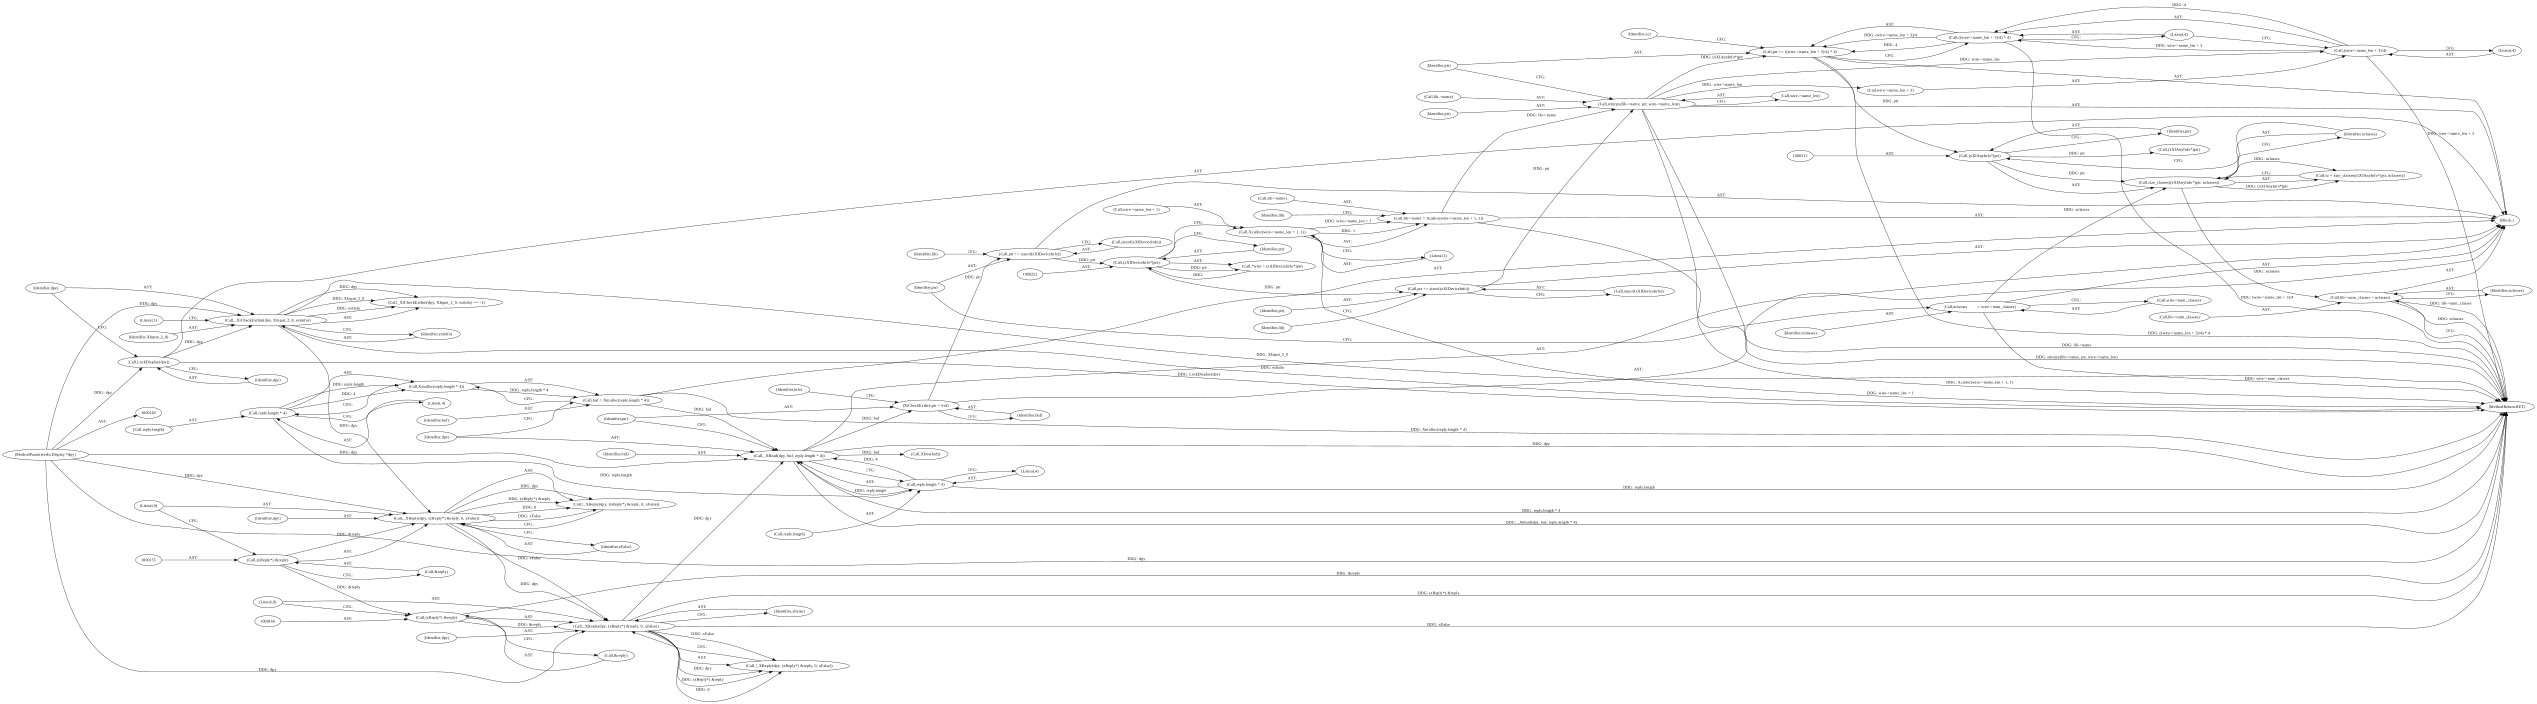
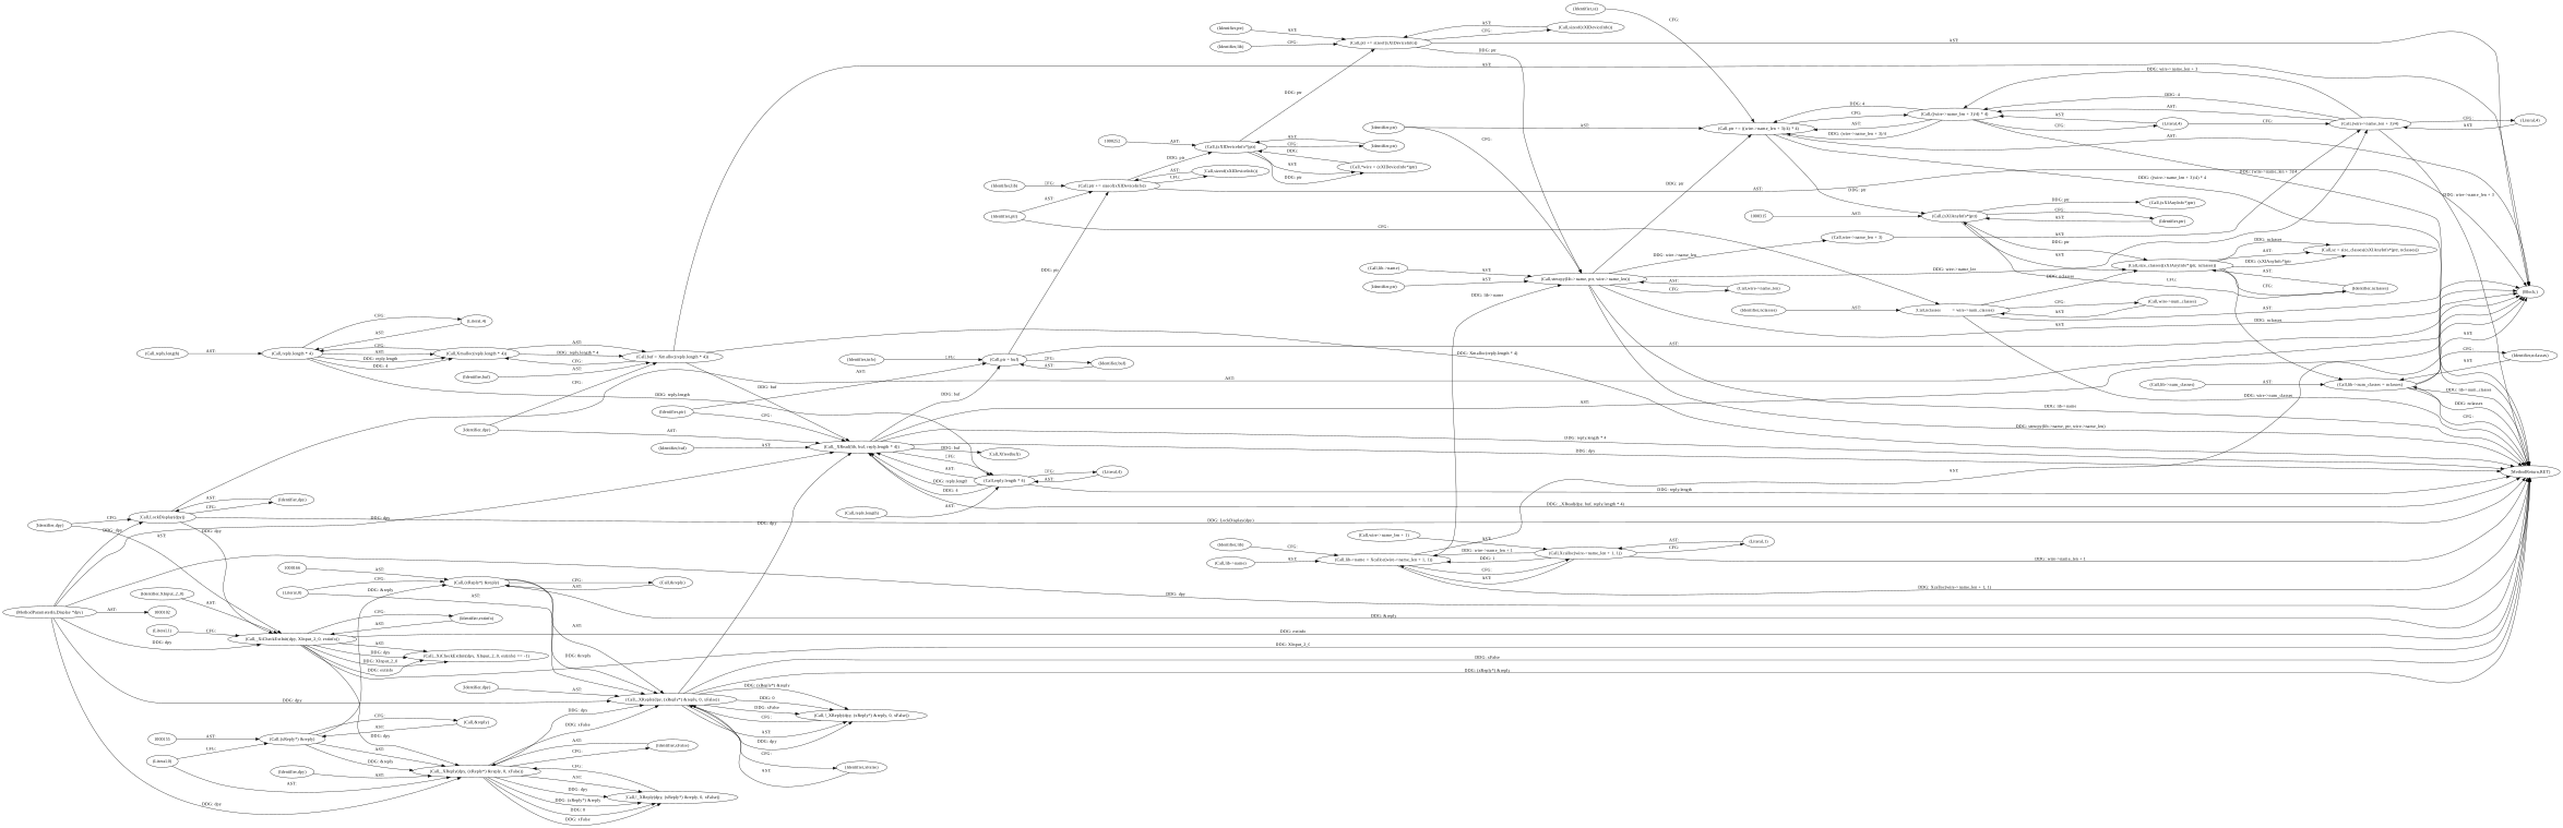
  digraph {
    fontname="Liberation Serif"
    rankdir=LR
    node [fontname="Liberation Serif"]
    edge [fontname="Liberation Serif"]
    n1 [label="(Call,lib->num_classes = nclasses)"]
    n2 [label="(Identifier,nclasses)"]
    n3 [label="(Block,)"]
    n4 [label="(MethodReturn,RET)"]
    n5 [label="(Call,size_classes((xXIAnyInfo*)ptr, nclasses))"]
    n6 [label="(Call,sz = size_classes((xXIAnyInfo*)ptr, nclasses))"]
    n7 [label="(Identifier,nclasses)"]
    n8 [label="(Call,(xXIAnyInfo*)ptr)"]
    n9 [label="(Identifier,ptr)"]
    n10 [label="(Call,(xXIAnyInfo*)ptr)"]
    n11 [label="(Call,ptr += ((wire->name_len + 3)/4) * 4)"]
    n12 [label="(Call,((wire->name_len + 3)/4) * 4)"]
    n13 [label="(Literal,4)"]
    n14 [label="(Call,(wire->name_len + 3)/4)"]
    n15 [label="(Literal,4)"]
    n16 [label="(Call,strncpy(lib->name, ptr, wire->name_len))"]
    n17 [label="(Call,wire->name_len)"]
    n18 [label="(Call,wire->name_len + 3)"]
    n19 [label="(Call,lib->name = Xcalloc(wire->name_len + 1, 1))"]
    n20 [label="(Call,Xcalloc(wire->name_len + 1, 1))"]
    n21 [label="(Literal,1)"]
    n22 [label="(Call,ptr += sizeof(xXIDeviceInfo))"]
    n23 [label="(Call,sizeof(xXIDeviceInfo))"]
    n24 [label="(Call,(xXIDeviceInfo*)ptr)"]
    n25 [label="(Call,*wire = (xXIDeviceInfo*)ptr)"]
    n26 [label="(Identifier,ptr)"]
    n27 [label="(Call,ptr += sizeof(xXIDeviceInfo))"]
    n28 [label="(Call,sizeof(xXIDeviceInfo))"]
-   n29 [label="(XiCheckExtInit,ptr = buf)"]
+   n29 [label="(Call,ptr = buf)"]
    n30 [label="(Identifier,buf)"]
-   n31 [label="(Call,_XRead(dpy, buf, reply.length * 4))"]
+   n31 [label="(Call,_XRead(lib, buf, reply.length * 4))"]
    n32 [label="(Call,reply.length * 4)"]
    n33 [label="(Call,Xfree(buf))"]
    n34 [label="(Literal,4)"]
    n35 [label="(Call,_XReply(dpy, (xReply*) &reply, 0, xFalse))"]
    n36 [label="(Call,!_XReply(dpy, (xReply*) &reply, 0, xFalse))"]
    n37 [label="(Identifier,xFalse)"]
    n38 [label="(Call,_XReply(dpy, (xReply*) &reply, 0, xFalse))"]
    n39 [label="(Call,!_XReply(dpy, (xReply*) &reply, 0, xFalse))"]
    n40 [label="(Identifier,xFalse)"]
    n41 [label="(Call,_XiCheckExtInit(dpy, XInput_2_0, extinfo))"]
    n42 [label="(Identifier,extinfo)"]
    n43 [label="(Call,_XiCheckExtInit(dpy, XInput_2_0, extinfo) == -1)"]
    n44 [label="(Call,LockDisplay(dpy))"]
    n45 [label="(Identifier,dpy)"]
    n46 [label="(MethodParameterIn,Display *dpy)"]
    1000102
    n48 [label="(Call,(xReply*) &reply)"]
    n49 [label="(Call,(xReply*) &reply)"]
    n50 [label="(Call,&reply)"]
    n51 [label="(Call,&reply)"]
    n52 [label="(Call,buf = Xmalloc(reply.length * 4))"]
    n53 [label="(Call,Xmalloc(reply.length * 4))"]
    n54 [label="(Call,reply.length * 4)"]
    n55 [label="(Literal,4)"]
    n56 [label="(Call,nclasses         = wire->num_classes)"]
    n57 [label="(Call,wire->num_classes)"]
    n58 [label="(Identifier,lib)"]
    n59 [label="(Identifier,nclasses)"]
    n60 [label="(Identifier,ptr)"]
    n61 [label="(Identifier,dpy)"]
    n62 [label="(Identifier,dpy)"]
    n63 [label="(Identifier,info)"]
    n64 [label="(Identifier,sz)"]
    n65 [label="(Identifier,buf)"]
    n66 [label="(Call,lib->name)"]
    n67 [label="(Identifier,dpy)"]
    n68 [label="(Literal,1)"]
    n69 [label="(Call,reply.length)"]
    n70 [label="(Call,lib->name)"]
    n71 [label="(Identifier,ptr)"]
    n72 [label="(Identifier,dpy)"]
    n73 [label="(Identifier,lib)"]
    n74 [label="(Literal,0)"]
    n75 [label="(Literal,0)"]
    n76 [label="(Identifier,XInput_2_0)"]
    n77 [label="(Identifier,lib)"]
    n78 [label="(Identifier,ptr)"]
    n79 [label="(Identifier,ptr)"]
    n80 [label="(Identifier,ptr)"]
    n81 [label="(Call,wire->name_len + 1)"]
    n82 [label="(Call,reply.length)"]
    n83 [label="(Identifier,buf)"]
    n84 [label="(Call,lib->num_classes)"]
    1000315
    1000252
    1000155
    1000166
    n1 -> n2 [label="CFG: "]
    n1 -> n3 [label="AST: "]
    n1 -> n4 [label="DDG: lib->num_classes"]
    n1 -> n4 [label="DDG: nclasses"]
    n2 -> n1 [label="AST: "]
    n4 -> n1 [label="CFG: "]
    n5 -> n1 [label="DDG: nclasses"]
    n5 -> n6 [label="AST: "]
    n5 -> n6 [label="DDG: (xXIAnyInfo*)ptr"]
    n5 -> n6 [label="DDG: nclasses"]
    n5 -> n7 [label="CFG: "]
-   n6 -> n5 [label="CFG: "]
    n7 -> n5 [label="AST: "]
    n7 -> n8 [label="CFG: "]
    n8 -> n5 [label="AST: "]
    n8 -> n5 [label="DDG: ptr"]
    n8 -> n9 [label="CFG: "]
    n8 -> n10 [label="DDG: ptr"]
    n9 -> n8 [label="AST: "]
    n11 -> n3 [label="AST: "]
    n11 -> n4 [label="DDG: ((wire->name_len + 3)/4) * 4"]
    n11 -> n8 [label="DDG: ptr"]
    n11 -> n12 [label="CFG: "]
    n12 -> n4 [label="DDG: (wire->name_len + 3)/4"]
    n12 -> n11 [label="AST: "]
    n12 -> n11 [label="DDG: (wire->name_len + 3)/4"]
    n12 -> n11 [label="DDG: 4"]
    n12 -> n13 [label="CFG: "]
    n13 -> n12 [label="AST: "]
    n13 -> n14 [label="CFG: "]
    n14 -> n4 [label="DDG: wire->name_len + 3"]
    n14 -> n12 [label="AST: "]
    n14 -> n12 [label="DDG: wire->name_len + 3"]
    n14 -> n12 [label="DDG: 4"]
    n14 -> n15 [label="CFG: "]
    n15 -> n14 [label="AST: "]
    n16 -> n3 [label="AST: "]
    n16 -> n4 [label="DDG: lib->name"]
    n16 -> n4 [label="DDG: strncpy(lib->name, ptr, wire->name_len)"]
-   n16 -> n11 [label="DDG: (xXIAnyInfo*)ptr"]
+   n16 -> n11 [label="DDG: ptr"]
    n16 -> n14 [label="DDG: wire->name_len"]
    n16 -> n17 [label="CFG: "]
    n16 -> n18 [label="DDG: wire->name_len"]
    n17 -> n16 [label="AST: "]
    n18 -> n14 [label="AST: "]
    n19 -> n3 [label="AST: "]
    n19 -> n4 [label="DDG: Xcalloc(wire->name_len + 1, 1)"]
    n19 -> n16 [label="DDG: lib->name"]
-   n24 -> n20 [label="CFG: "]
+   n19 -> n20 [label="CFG: "]
    n20 -> n4 [label="DDG: wire->name_len + 1"]
    n20 -> n19 [label="AST: "]
    n20 -> n19 [label="DDG: wire->name_len + 1"]
    n20 -> n19 [label="DDG: 1"]
    n20 -> n21 [label="CFG: "]
    n21 -> n20 [label="AST: "]
    n22 -> n3 [label="AST: "]
    n22 -> n16 [label="DDG: ptr"]
    n22 -> n23 [label="CFG: "]
    n23 -> n22 [label="AST: "]
    n24 -> n22 [label="DDG: ptr"]
    n24 -> n25 [label="AST: "]
    n24 -> n25 [label="DDG: ptr"]
    n24 -> n26 [label="CFG: "]
    n25 -> n24 [label="DDG: "]
    n26 -> n24 [label="AST: "]
    n27 -> n3 [label="AST: "]
    n27 -> n24 [label="DDG: ptr"]
    n27 -> n28 [label="CFG: "]
    n28 -> n27 [label="AST: "]
    n29 -> n3 [label="AST: "]
    n29 -> n27 [label="DDG: ptr"]
    n29 -> n30 [label="CFG: "]
    n30 -> n29 [label="AST: "]
    n31 -> n3 [label="AST: "]
    n31 -> n4 [label="DDG: _XRead(dpy, buf, reply.length * 4)"]
    n31 -> n4 [label="DDG: reply.length * 4"]
    n31 -> n4 [label="DDG: dpy"]
    n31 -> n29 [label="DDG: buf"]
    n31 -> n32 [label="CFG: "]
    n31 -> n33 [label="DDG: buf"]
    n32 -> n4 [label="DDG: reply.length"]
    n32 -> n31 [label="AST: "]
    n32 -> n31 [label="DDG: reply.length"]
    n32 -> n31 [label="DDG: 4"]
    n32 -> n34 [label="CFG: "]
    n34 -> n32 [label="AST: "]
    n35 -> n4 [label="DDG: xFalse"]
    n35 -> n4 [label="DDG: (xReply*) &reply"]
    n35 -> n31 [label="DDG: dpy"]
    n35 -> n36 [label="AST: "]
    n35 -> n36 [label="DDG: dpy"]
    n35 -> n36 [label="DDG: (xReply*) &reply"]
    n35 -> n36 [label="DDG: 0"]
    n35 -> n36 [label="DDG: xFalse"]
    n35 -> n37 [label="CFG: "]
    n36 -> n35 [label="CFG: "]
    n37 -> n35 [label="AST: "]
    n38 -> n35 [label="DDG: dpy"]
    n38 -> n35 [label="DDG: xFalse"]
    n38 -> n39 [label="AST: "]
    n38 -> n39 [label="DDG: dpy"]
    n38 -> n39 [label="DDG: (xReply*) &reply"]
    n38 -> n39 [label="DDG: 0"]
    n38 -> n39 [label="DDG: xFalse"]
    n38 -> n40 [label="CFG: "]
    n39 -> n38 [label="CFG: "]
    n40 -> n38 [label="AST: "]
    n41 -> n4 [label="DDG: XInput_2_0"]
    n41 -> n4 [label="DDG: extinfo"]
    n41 -> n38 [label="DDG: dpy"]
    n41 -> n42 [label="CFG: "]
    n41 -> n43 [label="AST: "]
    n41 -> n43 [label="DDG: dpy"]
    n41 -> n43 [label="DDG: XInput_2_0"]
    n41 -> n43 [label="DDG: extinfo"]
    n42 -> n41 [label="AST: "]
    n44 -> n3 [label="AST: "]
    n44 -> n4 [label="DDG: LockDisplay(dpy)"]
    n44 -> n41 [label="DDG: dpy"]
    n44 -> n45 [label="CFG: "]
    n45 -> n44 [label="AST: "]
    n46 -> n4 [label="DDG: dpy"]
    n46 -> n31 [label="DDG: dpy"]
    n46 -> n35 [label="DDG: dpy"]
    n46 -> n38 [label="DDG: dpy"]
    n46 -> n41 [label="DDG: dpy"]
    n46 -> n44 [label="DDG: dpy"]
    n46 -> 1000102 [label="AST: "]
    n48 -> n38 [label="AST: "]
    n48 -> n38 [label="DDG: &reply"]
    n48 -> n49 [label="DDG: &reply"]
    n48 -> n50 [label="CFG: "]
    n49 -> n4 [label="DDG: &reply"]
    n49 -> n35 [label="AST: "]
    n49 -> n35 [label="DDG: &reply"]
    n49 -> n51 [label="CFG: "]
    n50 -> n48 [label="AST: "]
    n51 -> n49 [label="AST: "]
    n52 -> n3 [label="AST: "]
    n52 -> n4 [label="DDG: Xmalloc(reply.length * 4)"]
    n52 -> n31 [label="DDG: buf"]
    n52 -> n53 [label="CFG: "]
    n53 -> n52 [label="AST: "]
    n53 -> n52 [label="DDG: reply.length * 4"]
    n53 -> n54 [label="CFG: "]
    n54 -> n32 [label="DDG: reply.length"]
    n54 -> n53 [label="AST: "]
    n54 -> n53 [label="DDG: reply.length"]
    n54 -> n53 [label="DDG: 4"]
    n54 -> n55 [label="CFG: "]
    n55 -> n54 [label="AST: "]
    n56 -> n3 [label="AST: "]
    n56 -> n4 [label="DDG: wire->num_classes"]
    n56 -> n5 [label="DDG: nclasses"]
    n56 -> n57 [label="CFG: "]
    n57 -> n56 [label="AST: "]
    n58 -> n27 [label="CFG: "]
    n59 -> n56 [label="AST: "]
    n60 -> n16 [label="AST: "]
    n61 -> n31 [label="AST: "]
    n61 -> n52 [label="CFG: "]
    n62 -> n41 [label="AST: "]
    n62 -> n44 [label="CFG: "]
    n63 -> n29 [label="CFG: "]
    n64 -> n11 [label="CFG: "]
    n65 -> n52 [label="AST: "]
    n66 -> n19 [label="AST: "]
    n67 -> n35 [label="AST: "]
    n68 -> n41 [label="CFG: "]
    n69 -> n54 [label="AST: "]
    n70 -> n16 [label="AST: "]
    n71 -> n22 [label="AST: "]
    n72 -> n38 [label="AST: "]
    n73 -> n22 [label="CFG: "]
    n74 -> n35 [label="AST: "]
    n74 -> n49 [label="CFG: "]
    n75 -> n38 [label="AST: "]
    n75 -> n48 [label="CFG: "]
    n76 -> n41 [label="AST: "]
    n77 -> n19 [label="CFG: "]
    n78 -> n29 [label="AST: "]
    n78 -> n31 [label="CFG: "]
    n79 -> n11 [label="AST: "]
    n79 -> n16 [label="CFG: "]
    n80 -> n27 [label="AST: "]
    n80 -> n56 [label="CFG: "]
    n81 -> n20 [label="AST: "]
    n82 -> n32 [label="AST: "]
    n83 -> n31 [label="AST: "]
    n84 -> n1 [label="AST: "]
    1000315 -> n8 [label="AST: "]
    1000252 -> n24 [label="AST: "]
    1000155 -> n48 [label="AST: "]
    1000166 -> n49 [label="AST: "]
  }
